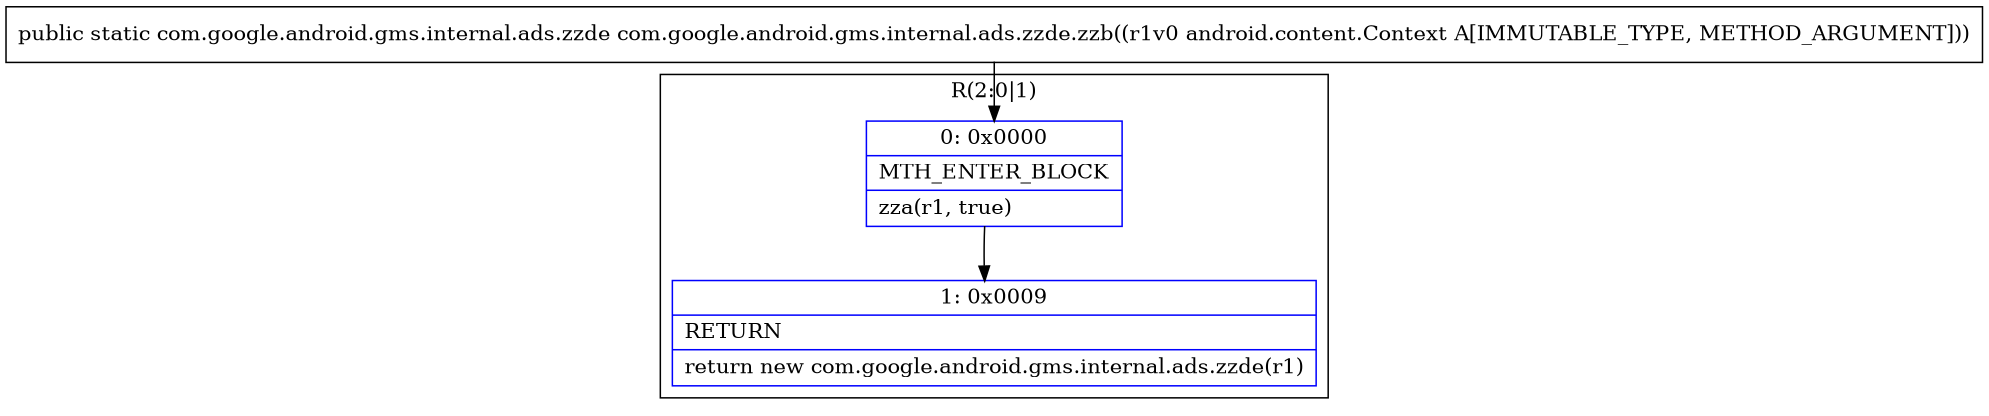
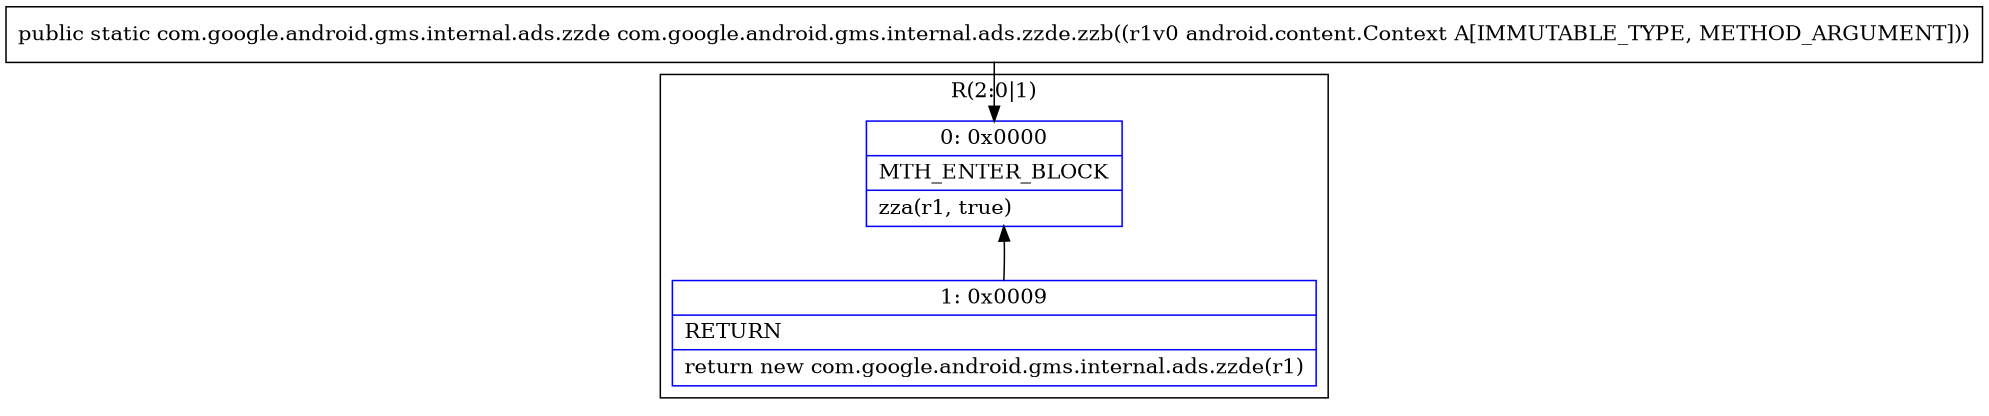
  digraph {
    node [color=blue shape=record]
    n1 [label="{0\:\ 0x0000|MTH_ENTER_BLOCK\l|zza(r1, true)\l}"]
    n2 [label="{1\:\ 0x0009|RETURN\l|return new com.google.android.gms.internal.ads.zzde(r1)\l}"]
    n3 [label="{public static com.google.android.gms.internal.ads.zzde com.google.android.gms.internal.ads.zzde.zzb((r1v0 android.content.Context A[IMMUTABLE_TYPE, METHOD_ARGUMENT])) }" color=""]
    subgraph cluster_1 {
      label="R(2:0|1)"
      n1
      n2
    }
-   n1 -> n2
+   n2 -> n1
    n3 -> n1
  }
